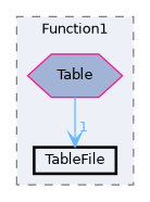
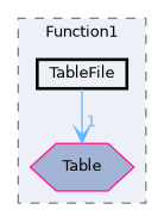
  digraph {
    compound=true
    fontname="DejaVu Sans"
    node [fontname="DejaVu Sans" fontsize=10]
    n1 [color=deeppink fillcolor="#a2b4d6" height=0.2 label=Table shape=hexagon style=filled width=0.4]
    n2 [color=black fillcolor="#edf0f7" height=0.2 label=TableFile shape=box style="filled,bold" width=0.4]
    subgraph cluster_1 {
      bgcolor="#edf0f7"
      fontsize=10
      label=Function1
      pencolor=grey50
      style="filled,dashed"
      n1
      n2
    }
-   n1 -> n2 [color=steelblue1 fontcolor=steelblue1 fontname="DejaVu Sans" fontsize=10 headlabel=1 labeldistance=1.5 labelfontname=Helvetica labelfontsize=10 arrowhead=vee]
+   n2 -> n1 [color=steelblue1 fontcolor=steelblue1 fontname="DejaVu Sans" fontsize=10 headlabel=1 labeldistance=1.5 labelfontname=Helvetica labelfontsize=10 arrowhead=vee]
  }
